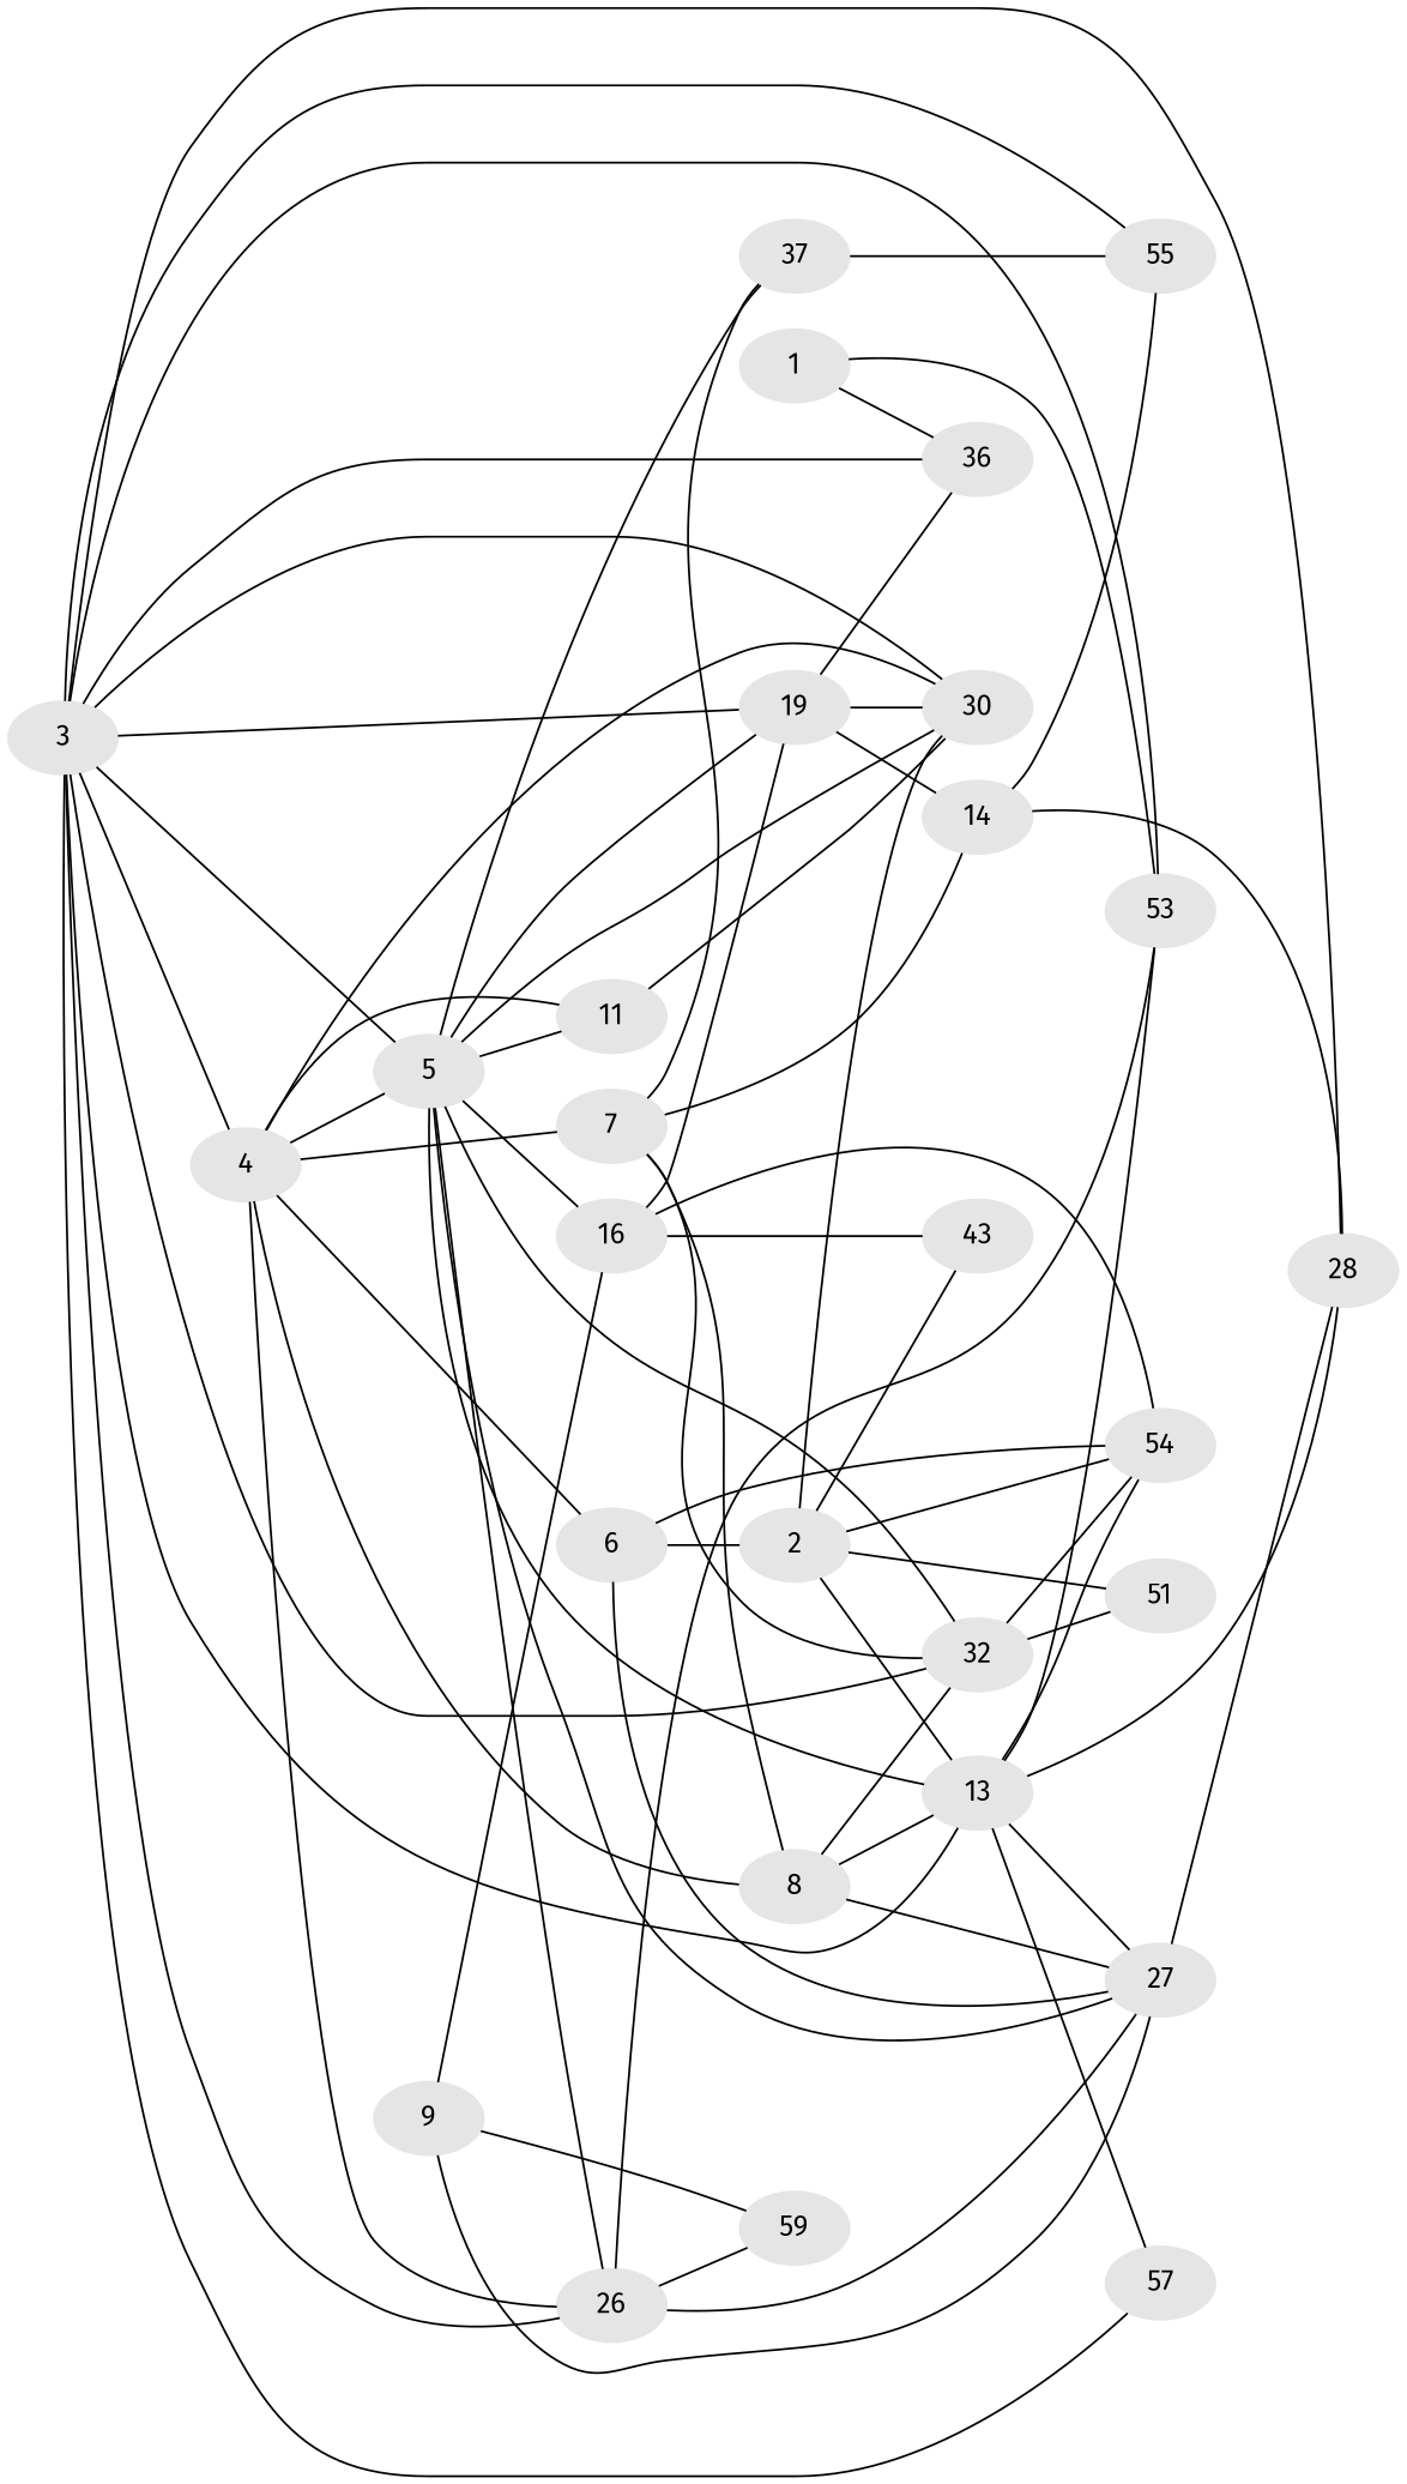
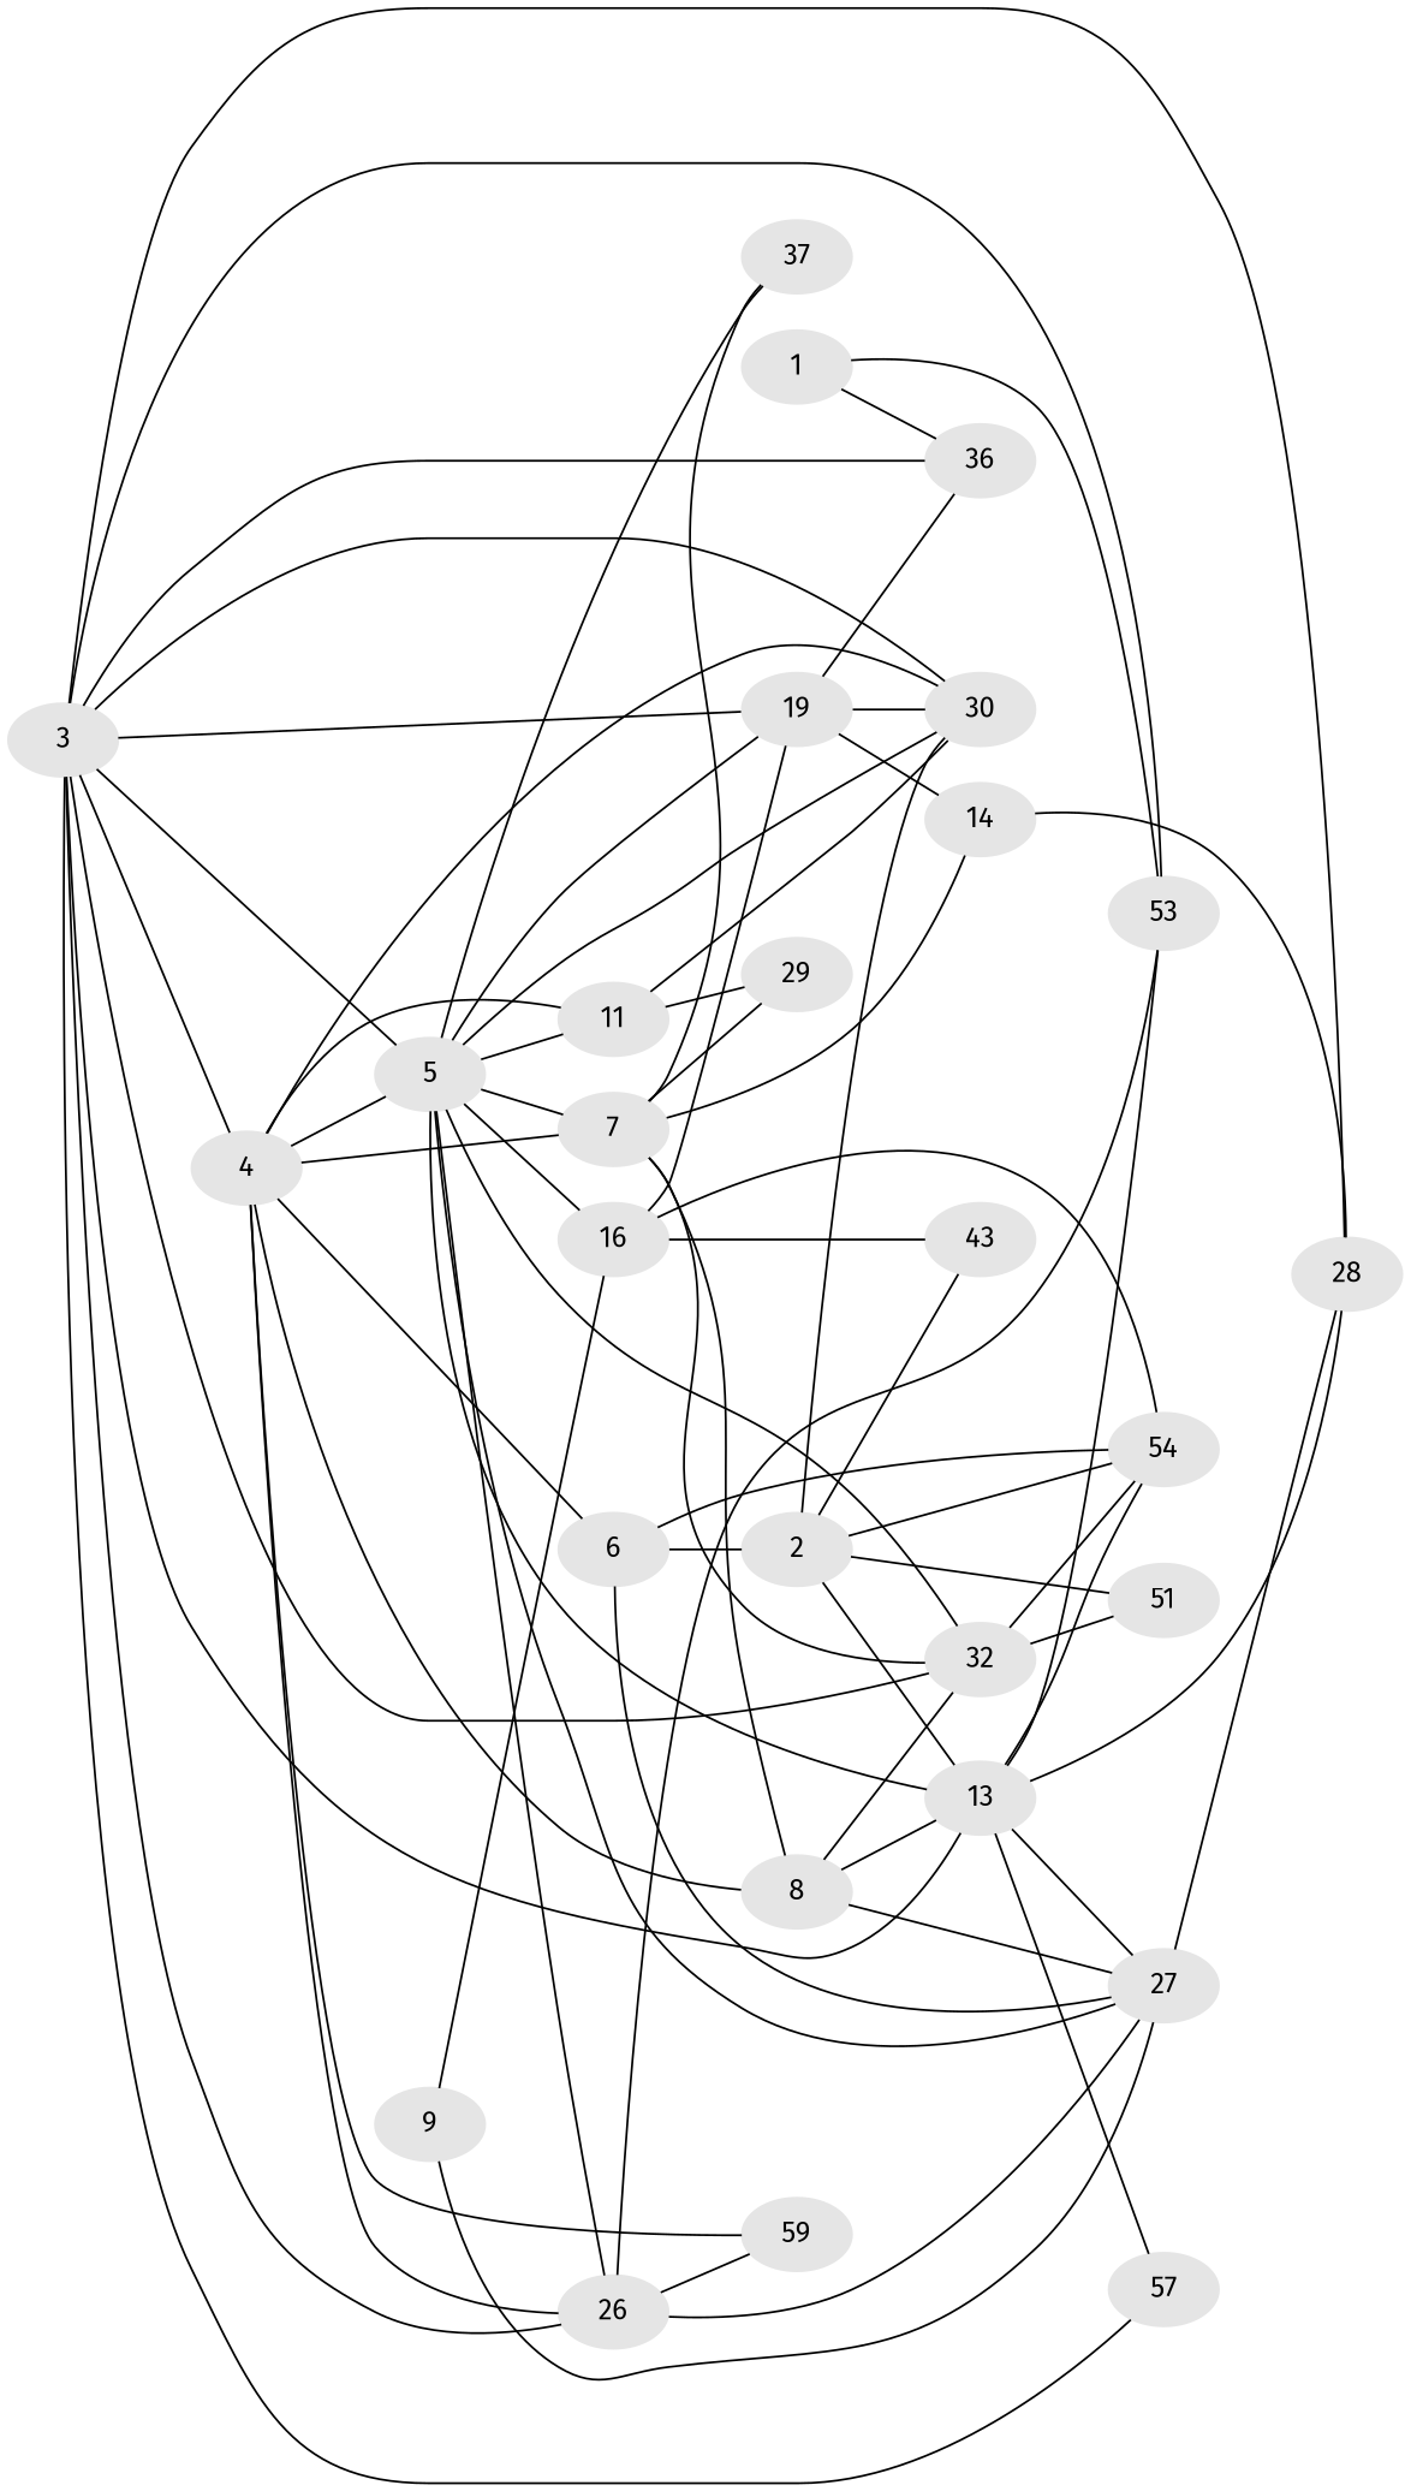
  graph {
    fontname="Fira Sans"
    rankdir=LR
    node [color=gray90 fontname="Fira Sans" style=filled]
    edge [fontname="Fira Sans"]
    1
    36
    53
    13 [super="+44"]
    54
    27 [super="+49+56"]
    28
    57
    2
    30 [super="+40+35"]
    43 [super="+48"]
    51
    3 [super="+12+20+23"]
    4 [super="+22+41"]
    5 [super="+45+10+15"]
    19 [super="+39"]
    26 [super="+58"]
    32 [super="+47"]
-   55
    6
    7 [super="+24+46"]
    8 [super="+17"]
    11
    59
    16 [super="+34"]
    37
    14
+   29
    9
    1 -- 36
    1 -- 53
    13 -- 53
    13 -- 54
    13 -- 27
    13 -- 28
    13 -- 57
    27 -- 28
    2 -- 13
    2 -- 54
    2 -- 30
    2 -- 43
    2 -- 51
    3 -- 36
    3 -- 53 [weight=2]
    3 -- 13
    3 -- 28
    3 -- 57
    3 -- 30
    3 -- 4
    3 -- 5 [weight=2]
    3 -- 19
    3 -- 26
    3 -- 32
-   3 -- 55
    4 -- 30 [weight=2]
    4 -- 5
    4 -- 26
    4 -- 6
    4 -- 7
    4 -- 8 [weight=2]
    4 -- 11
-   9 -- 59
+   4 -- 59
    5 -- 13
    5 -- 27
    5 -- 30 [weight=2]
    5 -- 19 [weight=3]
    5 -- 26 [weight=2]
    5 -- 32
+   5 -- 7
    5 -- 11
    5 -- 16
    5 -- 37
    19 -- 36
    19 -- 30
    19 -- 14
    26 -- 53
    26 -- 27
    26 -- 59
    32 -- 54
    32 -- 51
    6 -- 54
    6 -- 27
    6 -- 2 [weight=2]
    7 -- 32
    7 -- 8
    7 -- 37
    7 -- 14
+   7 -- 29
    8 -- 13
    8 -- 27
    8 -- 32
    11 -- 30
+   11 -- 29
    16 -- 54 [weight=2]
    16 -- 43
    16 -- 19
-   37 -- 55
    14 -- 28
-   14 -- 55
    9 -- 27
    9 -- 16
  }
